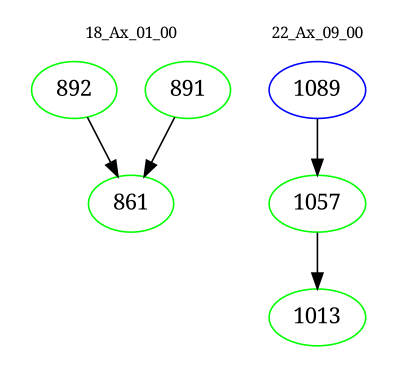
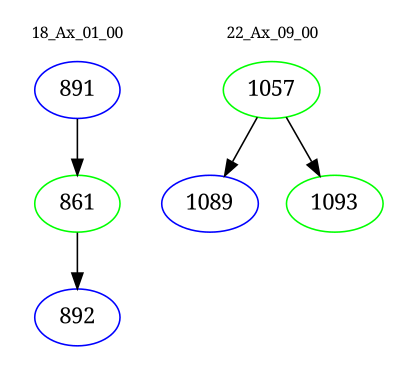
  digraph {
    fontname="Noto Serif"
    node [color=green fontname="Noto Serif"]
    edge [color=black fontname="Noto Serif"]
-   n1 [label=891]
+   n1 [color=blue label=891]
    n2 [label=861]
-   n3 [label=892]
+   n3 [color=blue label=892]
    n4 [color=blue label=1089]
    n5 [label=1057]
-   n6 [label=1013]
+   n6 [label=1093]
    subgraph cluster_1 {
      color=white
      fontsize=10
      label="18_Ax_01_00"
      n1
      n2
      n3
    }
    subgraph cluster_2 {
      color=white
      fontsize=10
      label="22_Ax_09_00"
      n4
      n5
      n6
    }
    n1 -> n2
-   n3 -> n2
-   n4 -> n5
+   n2 -> n3
+   n5 -> n4
    n5 -> n6
  }
